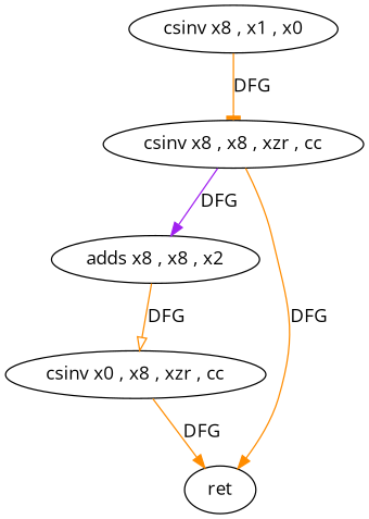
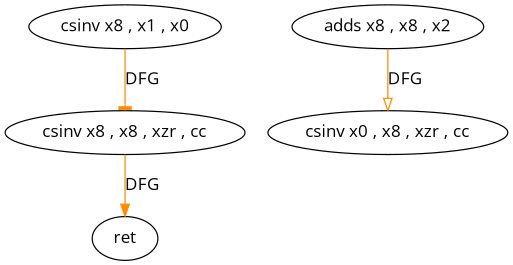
  digraph {
    fontname="Open Sans"
    node [fontname="Open Sans"]
    edge [arrowhead=normal color=darkorange fontname="Open Sans"]
    n1 [label="csinv x8 , x1 , x0"]
    n2 [label="csinv x8 , x8 , xzr , cc"]
    n3 [label="adds x8 , x8 , x2"]
    n4 [label=ret]
    n5 [label="csinv x0 , x8 , xzr , cc"]
    n1 -> n2 [arrowhead=tee label=DFG]
-   n2 -> n3 [color=purple label=DFG]
    n2 -> n4 [label=DFG]
    n3 -> n5 [arrowhead=onormal label=DFG]
-   n5 -> n4 [label=DFG]
  }
